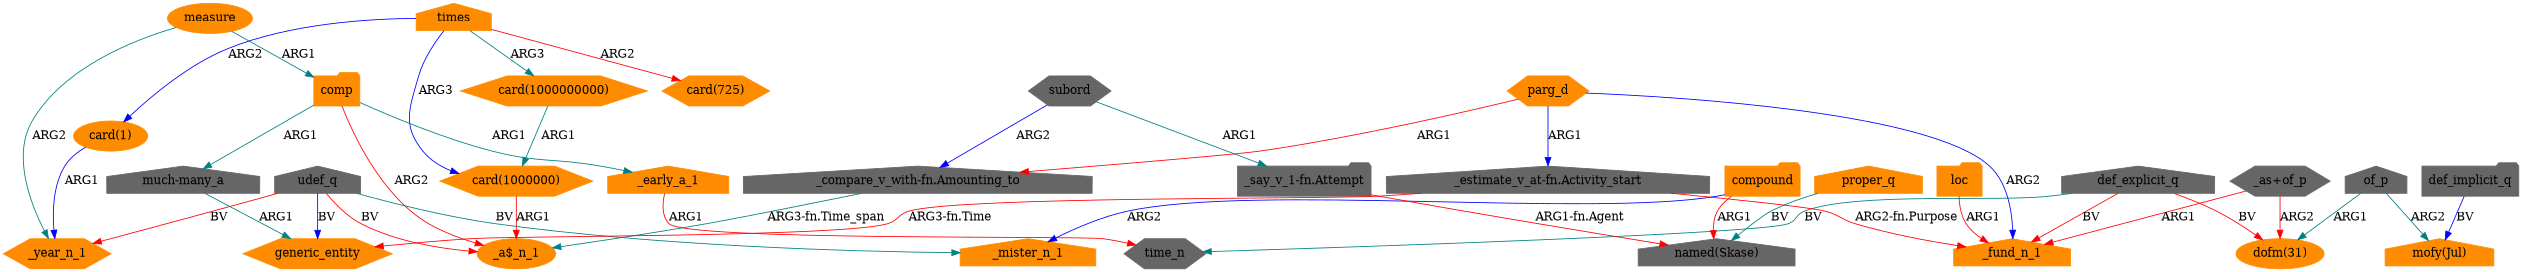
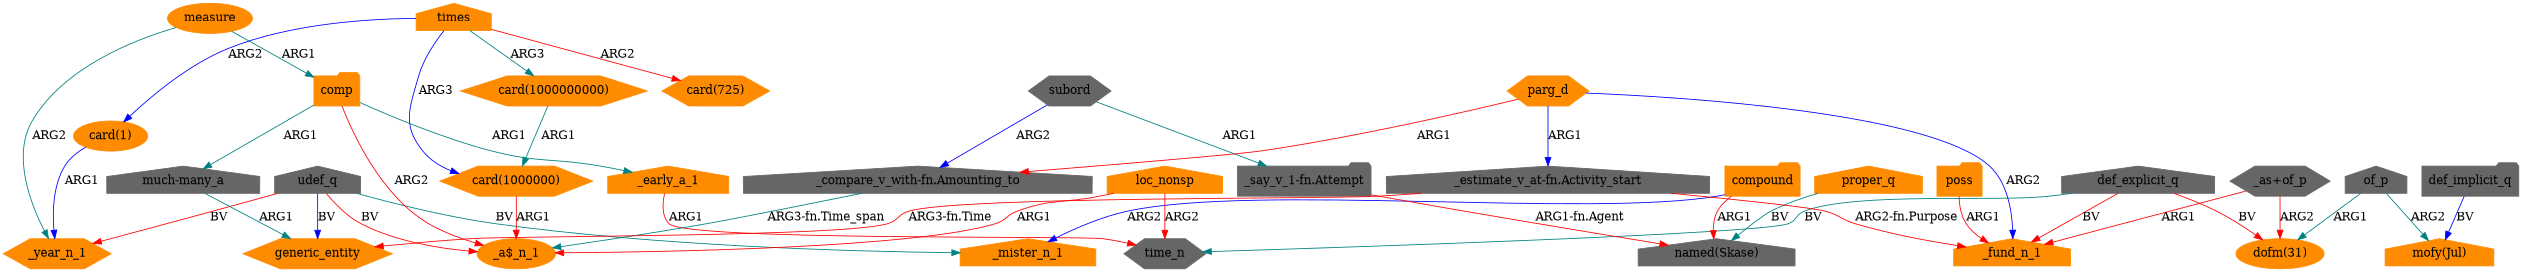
  digraph {
    node [color=darkorange shape=house style=filled]
    edge [color=red]
    time_n [color=gray40 shape=hexagon]
    _early_a_1
    def_explicit_q [color=gray40]
    _fund_n_1
    "dofm(31)" [shape=ellipse]
    compound [shape=folder]
    _mister_n_1
    "named(Skase)" [color=gray40]
    udef_q [color=gray40]
    _year_n_1 [shape=hexagon]
    generic_entity [shape=hexagon]
    "_a$_n_1" [shape=ellipse]
    proper_q
    "_as+of_p" [color=gray40 shape=hexagon]
-   poss [shape=folder label=loc]
+   poss [shape=folder]
    "card(1)" [shape=ellipse]
    times
    "card(1000000)" [shape=hexagon]
    "card(1000000000)" [shape=hexagon]
    "card(725)" [shape=hexagon]
    def_implicit_q [color=gray40 shape=folder]
    "mofy(Jul)"
    subord [color=gray40 shape=hexagon]
    "_say_v_1-fn.Attempt" [color=gray40 shape=folder]
    "_compare_v_with-fn.Amounting_to" [color=gray40]
    comp [shape=folder]
    "much-many_a" [color=gray40]
    of_p [color=gray40]
    "_estimate_v_at-fn.Activity_start" [color=gray40]
    measure [shape=ellipse]
    parg_d [shape=hexagon]
+   loc_nonsp
    _early_a_1 -> time_n [label=ARG1]
    def_explicit_q -> time_n [color=teal label=BV]
    def_explicit_q -> _fund_n_1 [label=BV]
    def_explicit_q -> "dofm(31)" [label=BV]
    compound -> _mister_n_1 [color=blue label=ARG2]
    compound -> "named(Skase)" [label=ARG1]
    udef_q -> _mister_n_1 [color=teal label=BV]
    udef_q -> _year_n_1 [label=BV]
    udef_q -> generic_entity [color=blue label=BV]
    udef_q -> "_a$_n_1" [label=BV]
    proper_q -> "named(Skase)" [color=teal label=BV]
    "_as+of_p" -> _fund_n_1 [label=ARG1]
    "_as+of_p" -> "dofm(31)" [label=ARG2]
    poss -> _fund_n_1 [label=ARG1]
    "card(1)" -> _year_n_1 [color=blue label=ARG1]
    times -> "card(1)" [color=blue label=ARG2]
    times -> "card(1000000)" [color=blue label=ARG3]
    times -> "card(1000000000)" [color=teal label=ARG3]
    times -> "card(725)" [label=ARG2]
    "card(1000000)" -> "_a$_n_1" [label=ARG1]
    "card(1000000000)" -> "card(1000000)" [color=teal label=ARG1]
    def_implicit_q -> "mofy(Jul)" [color=blue label=BV]
    subord -> "_say_v_1-fn.Attempt" [color=teal label=ARG1]
    subord -> "_compare_v_with-fn.Amounting_to" [color=blue label=ARG2]
    "_say_v_1-fn.Attempt" -> "named(Skase)" [label="ARG1-fn.Agent"]
    "_compare_v_with-fn.Amounting_to" -> "_a$_n_1" [color=teal label="ARG3-fn.Time_span"]
    comp -> _early_a_1 [color=teal label=ARG1]
    comp -> "_a$_n_1" [label=ARG2]
    comp -> "much-many_a" [color=teal label=ARG1]
    "much-many_a" -> generic_entity [color=teal label=ARG1]
    of_p -> "dofm(31)" [color=teal label=ARG1]
    of_p -> "mofy(Jul)" [color=teal label=ARG2]
    "_estimate_v_at-fn.Activity_start" -> _fund_n_1 [label="ARG2-fn.Purpose"]
    "_estimate_v_at-fn.Activity_start" -> generic_entity [label="ARG3-fn.Time"]
    measure -> _year_n_1 [color=teal label=ARG2]
    measure -> comp [color=teal label=ARG1]
    parg_d -> _fund_n_1 [color=blue label=ARG2]
    parg_d -> "_compare_v_with-fn.Amounting_to" [label=ARG1]
    parg_d -> "_estimate_v_at-fn.Activity_start" [color=blue label=ARG1]
+   loc_nonsp -> time_n [label=ARG2]
+   loc_nonsp -> "_a$_n_1" [label=ARG1]
  }
